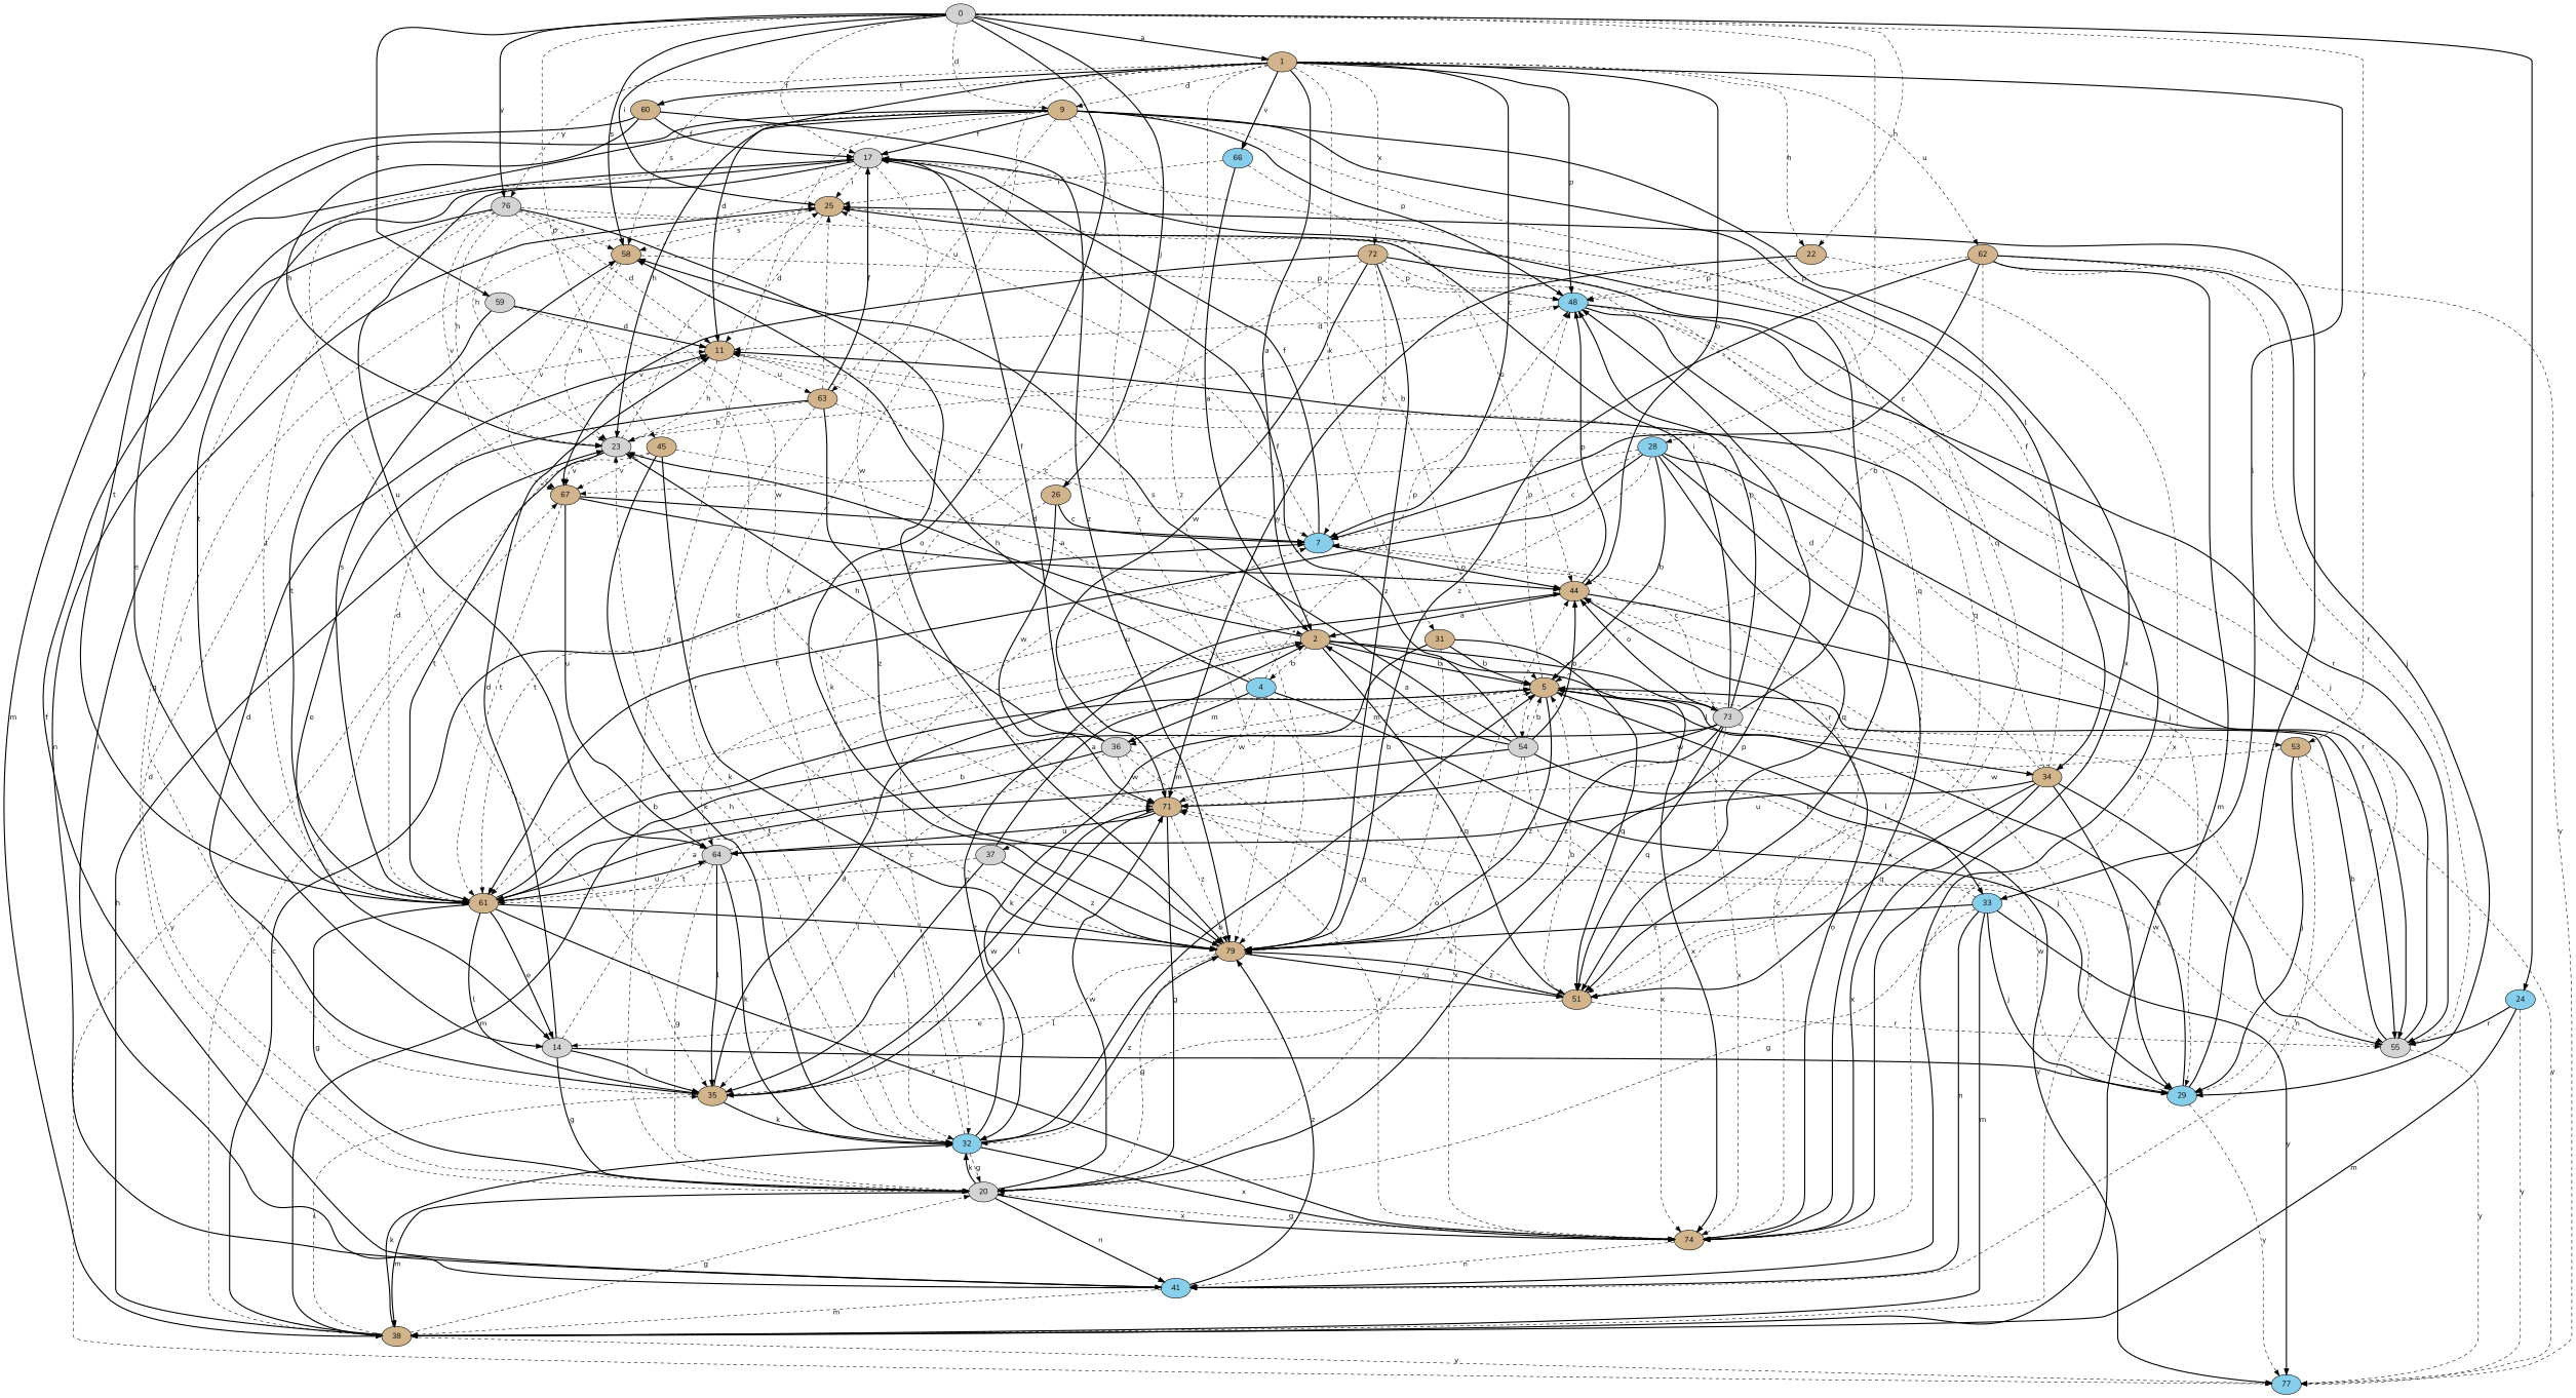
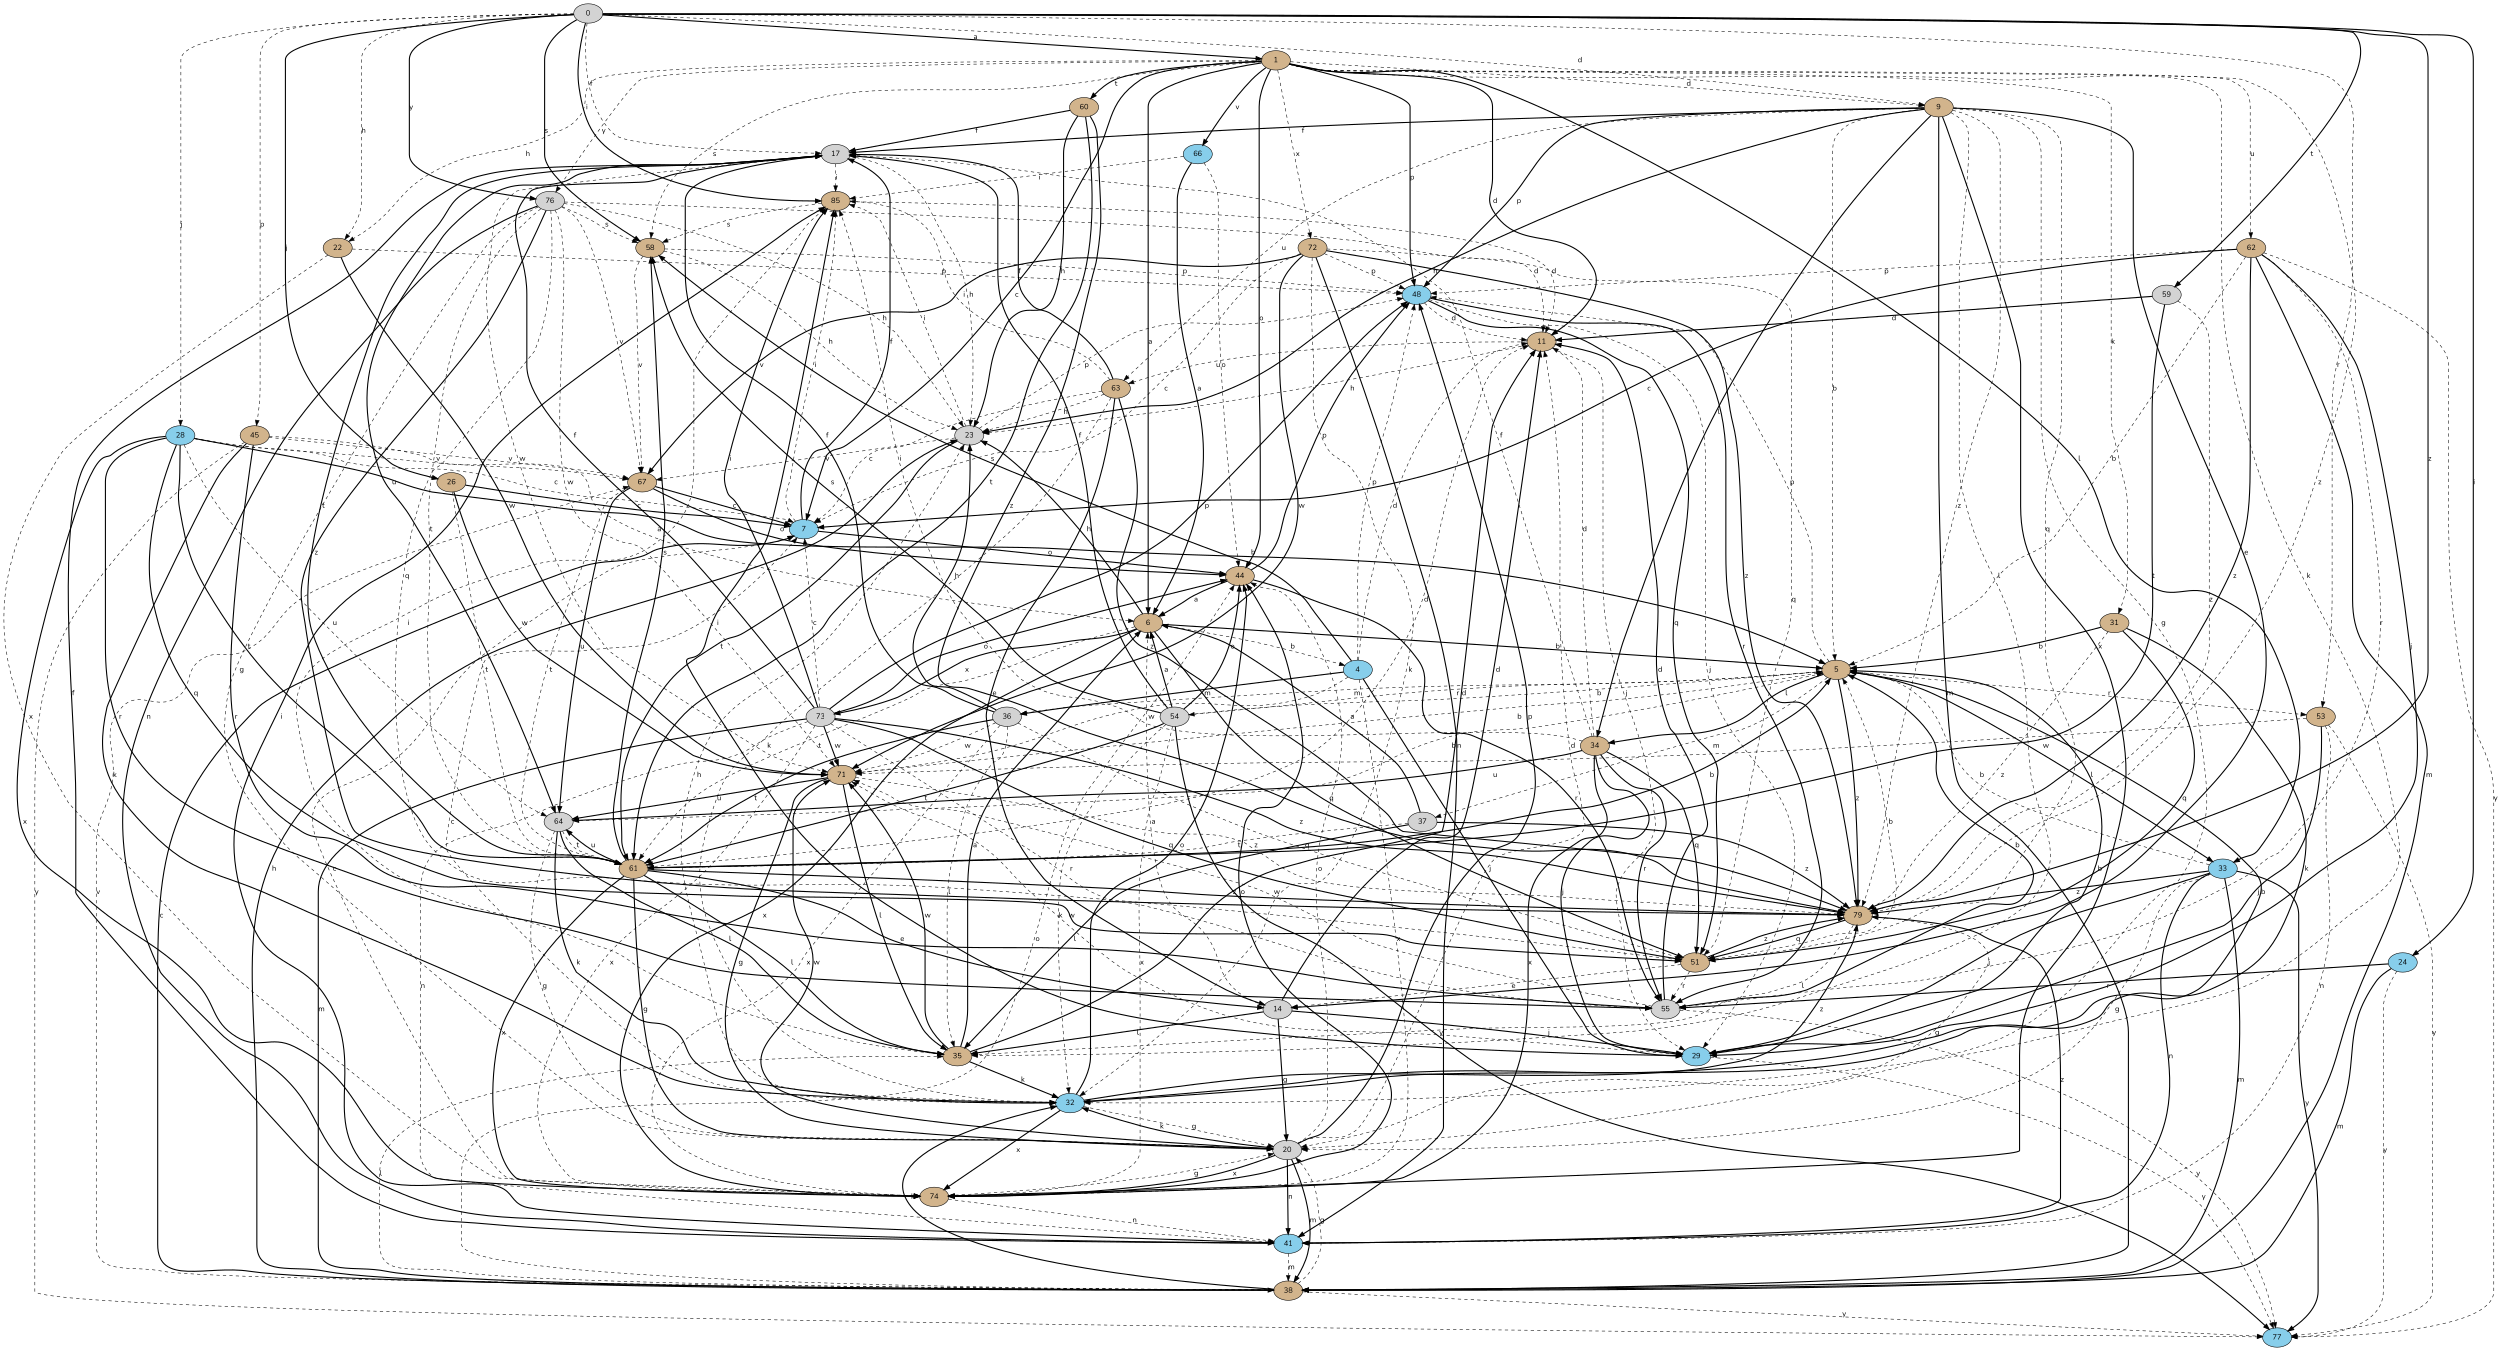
  strict digraph {
    fontname=Nunito
    node [fillcolor=tan fontname=Nunito style=filled]
    edge [fontname=Nunito style=bold]
    0 [fillcolor=lightgrey]
    1
    9
    17 [fillcolor=lightgrey]
    22
    24 [fillcolor=skyblue]
-   25
+   25 [label=85]
    26
    28 [fillcolor=skyblue]
    45
    53
    58
    59 [fillcolor=lightgrey]
    76 [fillcolor=lightgrey]
    79
-   2
+   2 [label=6]
    7 [fillcolor=skyblue]
    11
    31
    32 [fillcolor=skyblue]
    33 [fillcolor=skyblue]
    44
    48 [fillcolor=skyblue]
    60
    62
    66 [fillcolor=skyblue]
    72
    5
    23 [fillcolor=lightgrey]
    51
    74
    34
    14 [fillcolor=lightgrey]
    20 [fillcolor=lightgrey]
    35
    38
    63
    61
    71
    64 [fillcolor=lightgrey]
    55 [fillcolor=lightgrey]
    77 [fillcolor=skyblue]
    67
    29 [fillcolor=skyblue]
    41 [fillcolor=skyblue]
    4 [fillcolor=skyblue]
    73 [fillcolor=lightgrey]
    36 [fillcolor=lightgrey]
    37 [fillcolor=lightgrey]
    54 [fillcolor=lightgrey]
    0 -> 1 [label=a]
    0 -> 9 [label=d style=dashed]
    0 -> 17 [label=f style=dashed]
    0 -> 22 [label=h style=dashed]
    0 -> 24 [label=i]
    0 -> 25 [label=i]
    0 -> 26 [label=j]
    0 -> 28 [label=j style=dashed]
    0 -> 45 [label=p style=dashed]
    0 -> 53 [label=r style=dashed]
    0 -> 58 [label=s]
    0 -> 59 [label=t]
    0 -> 76 [label=y]
    0 -> 79 [label=z]
    1 -> 9 [label=d style=dashed]
    1 -> 22 [label=h style=dashed]
    1 -> 58 [label=s style=dashed]
    1 -> 76 [label=y style=dashed]
    1 -> 79 [label=z style=dashed]
    1 -> 2 [label=a]
    1 -> 7 [label=c]
    1 -> 11 [label=d]
    1 -> 31 [label=k style=dashed]
    1 -> 32 [label=k style=dashed]
    1 -> 33 [label=l]
    1 -> 44 [label=o]
    1 -> 48 [label=p]
    1 -> 60 [label=t]
    1 -> 62 [label=u style=dashed]
    1 -> 66 [label=v]
    1 -> 72 [label=x style=dashed]
    9 -> 17 [label=f]
    9 -> 79 [label=z style=dashed]
    9 -> 48 [label=p]
    9 -> 5 [label=b style=dashed]
    9 -> 23 [label=h]
    9 -> 51 [label=q style=dashed]
    9 -> 74 [label=x]
    9 -> 34 [label=l]
    9 -> 14 [label=e]
    9 -> 20 [label=g style=dashed]
    9 -> 35 [label=l style=dashed]
    9 -> 38 [label=m]
    9 -> 63 [label=u style=dashed]
    17 -> 25 [label=i style=dashed]
    17 -> 23 [label=h style=dashed]
    17 -> 61 [label=t]
    17 -> 71 [label=w style=dashed]
    17 -> 64 [label=u]
    22 -> 48 [label=p style=dashed]
    22 -> 74 [label=x style=dashed]
    22 -> 71 [label=w]
    24 -> 38 [label=m]
    24 -> 55 [label=r]
    24 -> 77 [label=y style=dashed]
    25 -> 58 [label=s style=dashed]
    25 -> 11 [label=d style=dashed]
    26 -> 7 [label=c]
    26 -> 61 [label=t style=dashed]
    26 -> 71 [label=w]
    28 -> 7 [label=c style=dashed]
    28 -> 5 [label=b]
    28 -> 51 [label=q]
    28 -> 74 [label=x]
    28 -> 61 [label=t]
    28 -> 64 [label=u style=dashed]
    28 -> 55 [label=r]
    28 -> 67 [label=v style=dashed]
    45 -> 2 [label=a style=dashed]
    45 -> 32 [label=k]
-   45 -> 79 [label=r]
+   45 -> 55 [label=r]
    45 -> 77 [label=y style=dashed]
    45 -> 67 [label=v style=dashed]
    53 -> 71 [label=w style=dashed]
    53 -> 77 [label=y style=dashed]
    53 -> 29 [label=j]
    53 -> 41 [label=n style=dashed]
    58 -> 48 [label=p style=dashed]
    58 -> 23 [label=h style=dashed]
    58 -> 67 [label=v style=dashed]
    59 -> 79 [label=z style=dashed]
    59 -> 11 [label=d]
    59 -> 61 [label=t]
    76 -> 58 [label=s style=dashed]
    76 -> 79 [label=z]
    76 -> 11 [label=d style=dashed]
    76 -> 23 [label=h style=dashed]
    76 -> 51 [label=q style=dashed]
    76 -> 20 [label=g style=dashed]
    76 -> 61 [label=t style=dashed]
    76 -> 71 [label=w style=dashed]
    76 -> 67 [label=v style=dashed]
    76 -> 41 [label=n]
    79 -> 51 [label=q]
    79 -> 20 [label=g style=dashed]
    79 -> 35 [label=l style=dashed]
    2 -> 5 [label=b]
    2 -> 23 [label=h]
    2 -> 51 [label=q]
    2 -> 74 [label=x]
    2 -> 61 [label=t style=dashed]
    2 -> 4 [label=b style=dashed]
    2 -> 73 [label=x]
    7 -> 17 [label=f]
    7 -> 25 [label=i style=dashed]
    7 -> 44 [label=o]
    11 -> 23 [label=h style=dashed]
    11 -> 63 [label=u style=dashed]
    11 -> 29 [label=j style=dashed]
    31 -> 79 [label=z style=dashed]
    31 -> 32 [label=k]
    31 -> 5 [label=b]
    31 -> 51 [label=q]
    32 -> 79 [label=z]
    32 -> 7 [label=c style=dashed]
    32 -> 44 [label=o]
    32 -> 5 [label=b]
    32 -> 23 [label=h style=dashed]
    32 -> 74 [label=x]
    32 -> 20 [label=g style=dashed]
    33 -> 79 [label=z]
    33 -> 5 [label=b style=dashed]
    33 -> 20 [label=g style=dashed]
    33 -> 38 [label=m]
    33 -> 77 [label=y]
    33 -> 29 [label=j]
    33 -> 41 [label=n]
    44 -> 2 [label=a]
    44 -> 48 [label=p]
    44 -> 55 [label=r]
    48 -> 11 [label=d style=dashed]
    48 -> 51 [label=q]
    48 -> 55 [label=r]
    48 -> 29 [label=j style=dashed]
    60 -> 17 [label=f]
    60 -> 79 [label=z]
    60 -> 23 [label=h]
    60 -> 61 [label=t]
    62 -> 79 [label=z]
    62 -> 7 [label=c]
    62 -> 48 [label=p style=dashed]
    62 -> 5 [label=b style=dashed]
    62 -> 38 [label=m]
    62 -> 55 [label=r style=dashed]
    62 -> 77 [label=y style=dashed]
    62 -> 29 [label=j]
    66 -> 25 [label=i style=dashed]
    66 -> 2 [label=a]
    66 -> 44 [label=o style=dashed]
    72 -> 79 [label=z]
    72 -> 7 [label=c style=dashed]
    72 -> 32 [label=k style=dashed]
    72 -> 48 [label=p style=dashed]
    72 -> 51 [label=q style=dashed]
    72 -> 71 [label=w]
    72 -> 67 [label=v]
    72 -> 41 [label=n]
    5 -> 53 [label=r style=dashed]
    5 -> 79 [label=z]
    5 -> 33 [label=l]
    5 -> 48 [label=p style=dashed]
    5 -> 34 [label=l]
    5 -> 36 [label=m style=dashed]
    5 -> 37 [label=m style=dashed]
    5 -> 54 [label=r style=dashed]
    23 -> 25 [label=i style=dashed]
    23 -> 48 [label=p style=dashed]
    23 -> 61 [label=t]
    23 -> 67 [label=v style=dashed]
    51 -> 79 [label=z]
    51 -> 5 [label=b style=dashed]
    51 -> 14 [label=e style=dashed]
    51 -> 55 [label=r style=dashed]
    74 -> 7 [label=c style=dashed]
    74 -> 44 [label=o]
    74 -> 20 [label=g style=dashed]
    74 -> 41 [label=n style=dashed]
    34 -> 17 [label=f style=dashed]
    34 -> 25 [label=i style=dashed]
    34 -> 11 [label=d style=dashed]
    34 -> 51 [label=q]
    34 -> 74 [label=x]
    34 -> 64 [label=u]
    34 -> 55 [label=r]
    34 -> 29 [label=j]
    14 -> 2 [label=a style=dashed]
    14 -> 11 [label=d]
    14 -> 20 [label=g]
    14 -> 35 [label=l]
    14 -> 29 [label=j]
    20 -> 11 [label=d style=dashed]
    20 -> 32 [label=k]
    20 -> 44 [label=o style=dashed]
    20 -> 48 [label=p]
    20 -> 74 [label=x]
    20 -> 38 [label=m]
    20 -> 71 [label=w]
    20 -> 41 [label=n]
    35 -> 25 [label=i style=dashed]
    35 -> 2 [label=a]
    35 -> 11 [label=d]
    35 -> 32 [label=k]
    35 -> 71 [label=w]
    38 -> 7 [label=c]
    38 -> 32 [label=k]
    38 -> 44 [label=o style=dashed]
    38 -> 23 [label=h]
    38 -> 20 [label=g style=dashed]
    38 -> 35 [label=l style=dashed]
    38 -> 77 [label=y style=dashed]
    38 -> 67 [label=v style=dashed]
    63 -> 17 [label=f]
    63 -> 25 [label=i style=dashed]
    63 -> 79 [label=z]
    63 -> 7 [label=c style=dashed]
    63 -> 32 [label=k style=dashed]
    63 -> 23 [label=h style=dashed]
    63 -> 14 [label=e]
    61 -> 58 [label=s]
    61 -> 79 [label=z]
    61 -> 11 [label=d style=dashed]
    61 -> 5 [label=b]
    61 -> 74 [label=x]
    61 -> 14 [label=e]
    61 -> 20 [label=g]
    61 -> 35 [label=l]
    61 -> 64 [label=u]
    71 -> 79 [label=z style=dashed]
    71 -> 5 [label=b style=dashed]
    71 -> 20 [label=g]
    71 -> 35 [label=l]
    71 -> 64 [label=u]
    64 -> 32 [label=k]
    64 -> 5 [label=b style=dashed]
    64 -> 20 [label=g style=dashed]
    64 -> 35 [label=l]
    64 -> 61 [label=t style=dashed]
    55 -> 11 [label=d]
    55 -> 5 [label=b]
    55 -> 71 [label=w style=dashed]
    55 -> 77 [label=y style=dashed]
    67 -> 7 [label=c]
    67 -> 44 [label=o]
    67 -> 61 [label=t style=dashed]
    67 -> 64 [label=u]
    29 -> 25 [label=i]
    29 -> 5 [label=b]
    29 -> 71 [label=w style=dashed]
    29 -> 77 [label=y style=dashed]
    41 -> 17 [label=f]
    41 -> 25 [label=i]
    41 -> 79 [label=z]
    41 -> 38 [label=m style=dashed]
    4 -> 58 [label=s]
    4 -> 11 [label=d style=dashed]
    4 -> 48 [label=p style=dashed]
    4 -> 74 [label=x style=dashed]
    4 -> 71 [label=w style=dashed]
    4 -> 29 [label=j]
    4 -> 36 [label=m]
    73 -> 17 [label=f]
    73 -> 25 [label=i]
    73 -> 79 [label=z]
    73 -> 7 [label=c style=dashed]
    73 -> 44 [label=o]
    73 -> 48 [label=p]
    73 -> 51 [label=q]
    73 -> 74 [label=x style=dashed]
    73 -> 38 [label=m]
    73 -> 71 [label=w]
    73 -> 55 [label=r style=dashed]
+   73 -> 41 [label=n style=dashed]
    36 -> 17 [label=f]
    36 -> 23 [label=h]
    36 -> 51 [label=q style=dashed]
    36 -> 74 [label=x style=dashed]
    36 -> 35 [label=l style=dashed]
    36 -> 61 [label=t]
    36 -> 71 [label=w style=dashed]
    37 -> 79 [label=z]
    37 -> 2 [label=a]
    37 -> 35 [label=l]
    37 -> 61 [label=t style=dashed]
    54 -> 17 [label=f]
    54 -> 58 [label=s]
    54 -> 2 [label=a]
    54 -> 32 [label=k style=dashed]
    54 -> 44 [label=o]
    54 -> 5 [label=b style=dashed]
    54 -> 74 [label=x style=dashed]
    54 -> 61 [label=t]
    54 -> 77 [label=y]
  }
